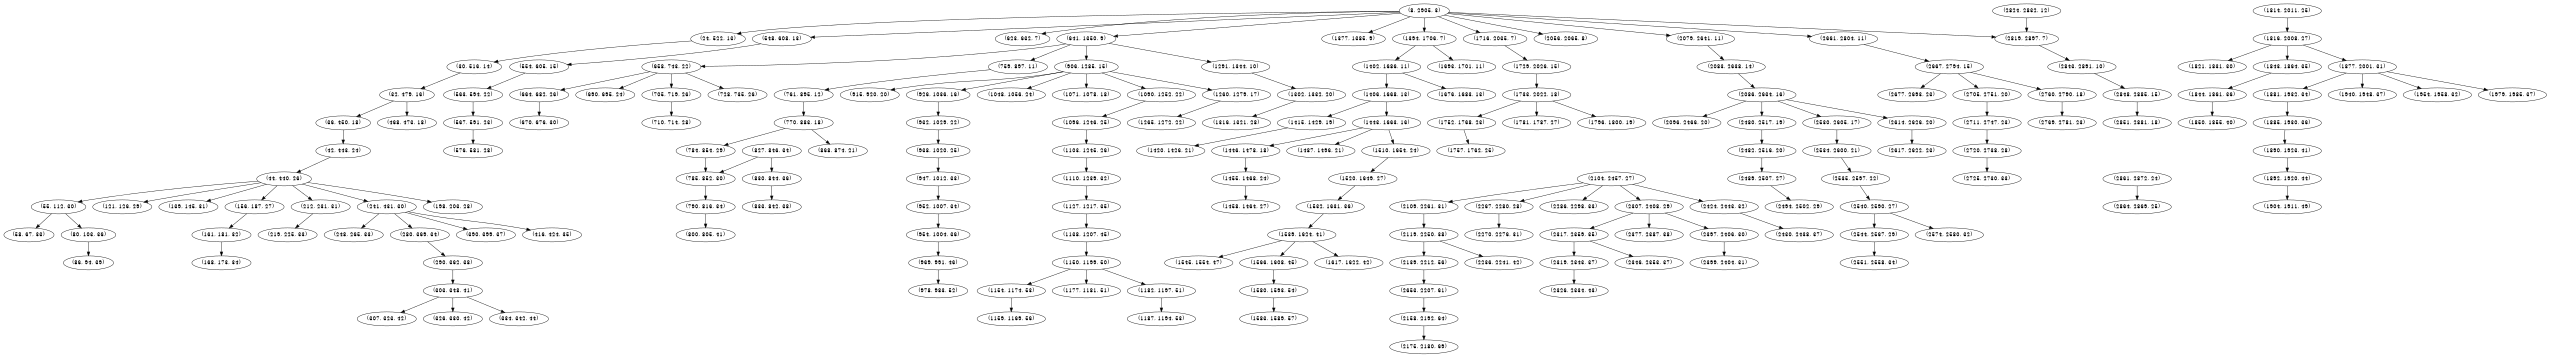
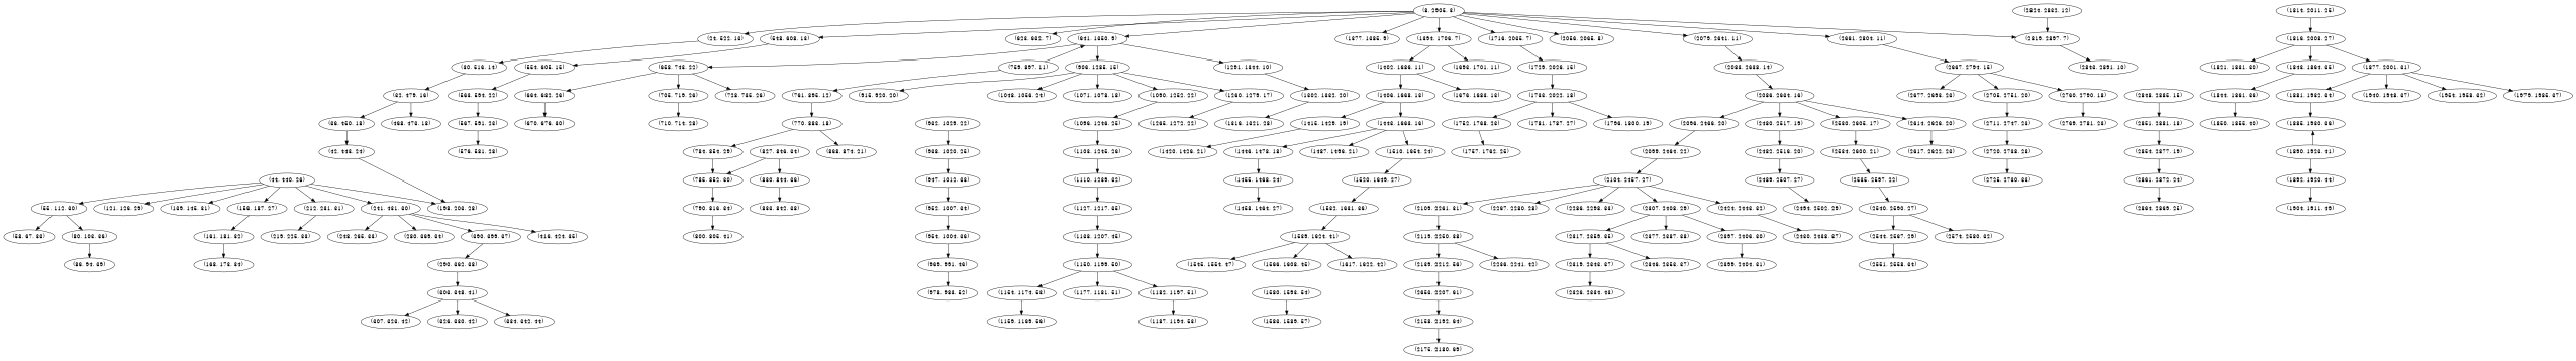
  digraph {
    "(8, 2905, 3)"
    "(24, 522, 13)"
    "(548, 608, 13)"
    "(623, 632, 7)"
    "(641, 1350, 9)"
    "(1377, 1385, 9)"
    "(1394, 1706, 7)"
    "(1716, 2035, 7)"
    "(2056, 2065, 8)"
    "(2079, 2641, 11)"
    "(2661, 2804, 11)"
    "(2819, 2897, 7)"
    "(30, 516, 14)"
    "(554, 605, 15)"
    "(658, 743, 22)"
    "(759, 897, 11)"
    "(906, 1285, 15)"
    "(1291, 1344, 10)"
    "(1402, 1686, 11)"
    "(1693, 1701, 11)"
    "(1729, 2026, 15)"
    "(2083, 2638, 14)"
    "(2667, 2794, 15)"
    "(2843, 2891, 10)"
    "(32, 479, 16)"
    "(36, 450, 18)"
    "(468, 473, 18)"
    "(42, 443, 24)"
    "(44, 440, 26)"
    "(55, 112, 30)"
    "(121, 126, 29)"
    "(139, 145, 31)"
    "(156, 187, 27)"
    "(198, 203, 28)"
    "(212, 231, 31)"
    "(241, 431, 30)"
    "(58, 67, 33)"
    "(80, 103, 36)"
    "(161, 181, 32)"
    "(219, 225, 33)"
    "(248, 265, 33)"
    "(280, 369, 34)"
    "(390, 399, 37)"
    "(416, 424, 35)"
    "(86, 94, 39)"
    "(168, 173, 34)"
    "(290, 362, 38)"
    "(303, 348, 41)"
    "(307, 323, 42)"
    "(326, 330, 42)"
    "(334, 342, 44)"
    "(563, 594, 22)"
    "(567, 591, 23)"
    "(576, 581, 28)"
    "(664, 682, 26)"
-   "(690, 695, 24)"
    "(705, 719, 26)"
    "(728, 735, 26)"
    "(761, 895, 12)"
    "(915, 920, 20)"
-   "(926, 1036, 16)"
    "(1048, 1056, 24)"
    "(1071, 1078, 18)"
    "(1090, 1252, 22)"
    "(1260, 1279, 17)"
    "(1302, 1332, 20)"
    "(670, 676, 30)"
    "(710, 714, 28)"
    "(770, 883, 18)"
    "(784, 854, 29)"
    "(868, 874, 21)"
    "(785, 852, 30)"
    "(790, 816, 34)"
    "(800, 805, 41)"
    "(827, 846, 34)"
    "(830, 844, 36)"
    "(833, 842, 38)"
    "(932, 1029, 22)"
    "(1096, 1246, 25)"
    "(1265, 1272, 22)"
    "(938, 1020, 25)"
    "(947, 1012, 33)"
    "(952, 1007, 34)"
    "(954, 1004, 36)"
    "(969, 991, 46)"
    "(978, 983, 52)"
    "(1103, 1245, 26)"
    "(1110, 1239, 32)"
    "(1127, 1217, 35)"
    "(1138, 1207, 45)"
    "(1150, 1199, 50)"
    "(1154, 1174, 53)"
    "(1177, 1181, 51)"
    "(1182, 1197, 51)"
    "(1159, 1169, 56)"
    "(1187, 1194, 53)"
    "(1316, 1321, 28)"
    "(1406, 1668, 13)"
    "(1676, 1683, 13)"
    "(1415, 1429, 19)"
    "(1443, 1663, 16)"
    "(1420, 1426, 21)"
    "(1446, 1478, 18)"
    "(1487, 1496, 21)"
    "(1510, 1654, 24)"
    "(1455, 1468, 24)"
    "(1520, 1649, 27)"
    "(1458, 1464, 27)"
    "(1532, 1631, 36)"
    "(1539, 1624, 41)"
    "(1545, 1554, 47)"
    "(1566, 1608, 45)"
    "(1617, 1622, 42)"
    "(1580, 1593, 54)"
    "(1583, 1589, 57)"
    "(1733, 2022, 18)"
    "(1752, 1768, 23)"
    "(1781, 1787, 27)"
    "(1796, 1800, 19)"
    "(1757, 1762, 25)"
    "(1814, 2011, 25)"
    "(1816, 2008, 27)"
    "(1821, 1831, 30)"
    "(1843, 1864, 35)"
    "(1877, 2001, 31)"
    "(1844, 1861, 36)"
    "(1881, 1932, 34)"
    "(1940, 1948, 37)"
    "(1954, 1958, 32)"
    "(1979, 1985, 37)"
    "(1850, 1855, 40)"
    "(1885, 1930, 36)"
    "(1890, 1923, 41)"
    n134 [label="(1892, 1920, 44)"]
    "(1904, 1911, 49)"
    "(2086, 2634, 16)"
    "(2096, 2466, 20)"
    "(2480, 2517, 19)"
    "(2530, 2605, 17)"
    "(2614, 2626, 20)"
+   "(2099, 2464, 22)"
    "(2482, 2516, 20)"
    "(2534, 2600, 21)"
    "(2617, 2622, 23)"
    "(2104, 2457, 27)"
    "(2109, 2261, 31)"
    "(2267, 2280, 28)"
    "(2286, 2298, 33)"
    "(2307, 2408, 29)"
    "(2424, 2443, 32)"
    "(2119, 2250, 38)"
-   "(2270, 2276, 31)"
    "(2317, 2359, 35)"
    "(2377, 2387, 38)"
    "(2397, 2406, 30)"
    "(2430, 2438, 37)"
    "(2139, 2212, 56)"
    "(2236, 2241, 42)"
    n159 [label="(2653, 2207, 61)"]
    "(2158, 2192, 64)"
    "(2175, 2180, 69)"
    "(2319, 2343, 37)"
    "(2346, 2353, 37)"
    "(2399, 2404, 31)"
    "(2326, 2334, 43)"
    "(2489, 2507, 27)"
    "(2494, 2502, 29)"
    "(2535, 2597, 22)"
    "(2540, 2590, 27)"
    "(2544, 2567, 29)"
    "(2574, 2580, 32)"
    "(2551, 2558, 34)"
    "(2677, 2693, 23)"
    "(2705, 2751, 20)"
    "(2760, 2790, 18)"
    "(2711, 2747, 23)"
    "(2769, 2781, 23)"
    "(2720, 2738, 28)"
    "(2725, 2730, 33)"
    "(2824, 2832, 12)"
    "(2848, 2885, 15)"
    "(2851, 2881, 18)"
+   "(2854, 2877, 19)"
    "(2861, 2872, 24)"
    "(2864, 2869, 25)"
    "(8, 2905, 3)" -> "(24, 522, 13)"
    "(8, 2905, 3)" -> "(548, 608, 13)"
    "(8, 2905, 3)" -> "(623, 632, 7)"
    "(8, 2905, 3)" -> "(641, 1350, 9)"
    "(8, 2905, 3)" -> "(1377, 1385, 9)"
    "(8, 2905, 3)" -> "(1394, 1706, 7)"
    "(8, 2905, 3)" -> "(1716, 2035, 7)"
    "(8, 2905, 3)" -> "(2056, 2065, 8)"
    "(8, 2905, 3)" -> "(2079, 2641, 11)"
    "(8, 2905, 3)" -> "(2661, 2804, 11)"
    "(8, 2905, 3)" -> "(2819, 2897, 7)"
    "(24, 522, 13)" -> "(30, 516, 14)"
    "(548, 608, 13)" -> "(554, 605, 15)"
    "(641, 1350, 9)" -> "(658, 743, 22)"
-   "(641, 1350, 9)" -> "(759, 897, 11)"
+   "(759, 897, 11)" -> "(641, 1350, 9)"
    "(641, 1350, 9)" -> "(906, 1285, 15)"
    "(641, 1350, 9)" -> "(1291, 1344, 10)"
    "(1394, 1706, 7)" -> "(1402, 1686, 11)"
    "(1394, 1706, 7)" -> "(1693, 1701, 11)"
    "(1716, 2035, 7)" -> "(1729, 2026, 15)"
    "(2079, 2641, 11)" -> "(2083, 2638, 14)"
    "(2661, 2804, 11)" -> "(2667, 2794, 15)"
    "(2819, 2897, 7)" -> "(2843, 2891, 10)"
    "(30, 516, 14)" -> "(32, 479, 16)"
    "(554, 605, 15)" -> "(563, 594, 22)"
    "(658, 743, 22)" -> "(664, 682, 26)"
-   "(658, 743, 22)" -> "(690, 695, 24)"
    "(658, 743, 22)" -> "(705, 719, 26)"
    "(658, 743, 22)" -> "(728, 735, 26)"
    "(759, 897, 11)" -> "(761, 895, 12)"
    "(906, 1285, 15)" -> "(915, 920, 20)"
-   "(906, 1285, 15)" -> "(926, 1036, 16)"
    "(906, 1285, 15)" -> "(1048, 1056, 24)"
    "(906, 1285, 15)" -> "(1071, 1078, 18)"
    "(906, 1285, 15)" -> "(1090, 1252, 22)"
    "(906, 1285, 15)" -> "(1260, 1279, 17)"
    "(1291, 1344, 10)" -> "(1302, 1332, 20)"
    "(1402, 1686, 11)" -> "(1406, 1668, 13)"
    "(1402, 1686, 11)" -> "(1676, 1683, 13)"
    "(1729, 2026, 15)" -> "(1733, 2022, 18)"
    "(2083, 2638, 14)" -> "(2086, 2634, 16)"
    "(2667, 2794, 15)" -> "(2677, 2693, 23)"
    "(2667, 2794, 15)" -> "(2705, 2751, 20)"
    "(2667, 2794, 15)" -> "(2760, 2790, 18)"
-   "(2843, 2891, 10)" -> "(2848, 2885, 15)"
    "(32, 479, 16)" -> "(36, 450, 18)"
    "(32, 479, 16)" -> "(468, 473, 18)"
    "(36, 450, 18)" -> "(42, 443, 24)"
-   "(42, 443, 24)" -> "(44, 440, 26)"
+   "(42, 443, 24)" -> "(198, 203, 28)"
    "(44, 440, 26)" -> "(55, 112, 30)"
    "(44, 440, 26)" -> "(121, 126, 29)"
    "(44, 440, 26)" -> "(139, 145, 31)"
    "(44, 440, 26)" -> "(156, 187, 27)"
    "(44, 440, 26)" -> "(198, 203, 28)"
    "(44, 440, 26)" -> "(212, 231, 31)"
    "(44, 440, 26)" -> "(241, 431, 30)"
    "(55, 112, 30)" -> "(58, 67, 33)"
    "(55, 112, 30)" -> "(80, 103, 36)"
    "(156, 187, 27)" -> "(161, 181, 32)"
    "(212, 231, 31)" -> "(219, 225, 33)"
    "(241, 431, 30)" -> "(248, 265, 33)"
    "(241, 431, 30)" -> "(280, 369, 34)"
    "(241, 431, 30)" -> "(390, 399, 37)"
    "(241, 431, 30)" -> "(416, 424, 35)"
    "(80, 103, 36)" -> "(86, 94, 39)"
    "(161, 181, 32)" -> "(168, 173, 34)"
-   "(280, 369, 34)" -> "(290, 362, 38)"
+   "(390, 399, 37)" -> "(290, 362, 38)"
    "(290, 362, 38)" -> "(303, 348, 41)"
    "(303, 348, 41)" -> "(307, 323, 42)"
    "(303, 348, 41)" -> "(326, 330, 42)"
    "(303, 348, 41)" -> "(334, 342, 44)"
    "(563, 594, 22)" -> "(567, 591, 23)"
    "(567, 591, 23)" -> "(576, 581, 28)"
    "(664, 682, 26)" -> "(670, 676, 30)"
    "(705, 719, 26)" -> "(710, 714, 28)"
    "(761, 895, 12)" -> "(770, 883, 18)"
-   "(926, 1036, 16)" -> "(932, 1029, 22)"
    "(1090, 1252, 22)" -> "(1096, 1246, 25)"
    "(1260, 1279, 17)" -> "(1265, 1272, 22)"
    "(1302, 1332, 20)" -> "(1316, 1321, 28)"
    "(770, 883, 18)" -> "(784, 854, 29)"
    "(770, 883, 18)" -> "(868, 874, 21)"
    "(784, 854, 29)" -> "(785, 852, 30)"
    "(785, 852, 30)" -> "(790, 816, 34)"
    "(790, 816, 34)" -> "(800, 805, 41)"
    "(827, 846, 34)" -> "(785, 852, 30)"
    "(827, 846, 34)" -> "(830, 844, 36)"
    "(830, 844, 36)" -> "(833, 842, 38)"
    "(932, 1029, 22)" -> "(938, 1020, 25)"
    "(1096, 1246, 25)" -> "(1103, 1245, 26)"
    "(938, 1020, 25)" -> "(947, 1012, 33)"
    "(947, 1012, 33)" -> "(952, 1007, 34)"
    "(952, 1007, 34)" -> "(954, 1004, 36)"
    "(954, 1004, 36)" -> "(969, 991, 46)"
    "(969, 991, 46)" -> "(978, 983, 52)"
    "(1103, 1245, 26)" -> "(1110, 1239, 32)"
    "(1110, 1239, 32)" -> "(1127, 1217, 35)"
    "(1127, 1217, 35)" -> "(1138, 1207, 45)"
    "(1138, 1207, 45)" -> "(1150, 1199, 50)"
    "(1150, 1199, 50)" -> "(1154, 1174, 53)"
    "(1150, 1199, 50)" -> "(1177, 1181, 51)"
    "(1150, 1199, 50)" -> "(1182, 1197, 51)"
    "(1154, 1174, 53)" -> "(1159, 1169, 56)"
    "(1182, 1197, 51)" -> "(1187, 1194, 53)"
    "(1406, 1668, 13)" -> "(1415, 1429, 19)"
    "(1406, 1668, 13)" -> "(1443, 1663, 16)"
    "(1415, 1429, 19)" -> "(1420, 1426, 21)"
    "(1443, 1663, 16)" -> "(1446, 1478, 18)"
    "(1443, 1663, 16)" -> "(1487, 1496, 21)"
    "(1443, 1663, 16)" -> "(1510, 1654, 24)"
    "(1446, 1478, 18)" -> "(1455, 1468, 24)"
    "(1510, 1654, 24)" -> "(1520, 1649, 27)"
    "(1455, 1468, 24)" -> "(1458, 1464, 27)"
    "(1520, 1649, 27)" -> "(1532, 1631, 36)"
    "(1532, 1631, 36)" -> "(1539, 1624, 41)"
    "(1539, 1624, 41)" -> "(1545, 1554, 47)"
    "(1539, 1624, 41)" -> "(1566, 1608, 45)"
    "(1539, 1624, 41)" -> "(1617, 1622, 42)"
-   "(1566, 1608, 45)" -> "(1580, 1593, 54)"
    "(1580, 1593, 54)" -> "(1583, 1589, 57)"
    "(1733, 2022, 18)" -> "(1752, 1768, 23)"
    "(1733, 2022, 18)" -> "(1781, 1787, 27)"
    "(1733, 2022, 18)" -> "(1796, 1800, 19)"
    "(1752, 1768, 23)" -> "(1757, 1762, 25)"
    "(1814, 2011, 25)" -> "(1816, 2008, 27)"
    "(1816, 2008, 27)" -> "(1821, 1831, 30)"
    "(1816, 2008, 27)" -> "(1843, 1864, 35)"
    "(1816, 2008, 27)" -> "(1877, 2001, 31)"
    "(1843, 1864, 35)" -> "(1844, 1861, 36)"
    "(1877, 2001, 31)" -> "(1881, 1932, 34)"
    "(1877, 2001, 31)" -> "(1940, 1948, 37)"
    "(1877, 2001, 31)" -> "(1954, 1958, 32)"
    "(1877, 2001, 31)" -> "(1979, 1985, 37)"
    "(1844, 1861, 36)" -> "(1850, 1855, 40)"
    "(1881, 1932, 34)" -> "(1885, 1930, 36)"
-   "(1885, 1930, 36)" -> "(1890, 1923, 41)"
+   "(1890, 1923, 41)" -> "(1885, 1930, 36)"
    "(1890, 1923, 41)" -> n134
    n134 -> "(1904, 1911, 49)"
    "(2086, 2634, 16)" -> "(2096, 2466, 20)"
    "(2086, 2634, 16)" -> "(2480, 2517, 19)"
    "(2086, 2634, 16)" -> "(2530, 2605, 17)"
    "(2086, 2634, 16)" -> "(2614, 2626, 20)"
+   "(2096, 2466, 20)" -> "(2099, 2464, 22)"
    "(2480, 2517, 19)" -> "(2482, 2516, 20)"
    "(2530, 2605, 17)" -> "(2534, 2600, 21)"
    "(2614, 2626, 20)" -> "(2617, 2622, 23)"
+   "(2099, 2464, 22)" -> "(2104, 2457, 27)"
    "(2482, 2516, 20)" -> "(2489, 2507, 27)"
    "(2534, 2600, 21)" -> "(2535, 2597, 22)"
    "(2104, 2457, 27)" -> "(2109, 2261, 31)"
    "(2104, 2457, 27)" -> "(2267, 2280, 28)"
    "(2104, 2457, 27)" -> "(2286, 2298, 33)"
    "(2104, 2457, 27)" -> "(2307, 2408, 29)"
    "(2104, 2457, 27)" -> "(2424, 2443, 32)"
    "(2109, 2261, 31)" -> "(2119, 2250, 38)"
-   "(2267, 2280, 28)" -> "(2270, 2276, 31)"
    "(2307, 2408, 29)" -> "(2317, 2359, 35)"
    "(2307, 2408, 29)" -> "(2377, 2387, 38)"
    "(2307, 2408, 29)" -> "(2397, 2406, 30)"
    "(2424, 2443, 32)" -> "(2430, 2438, 37)"
    "(2119, 2250, 38)" -> "(2139, 2212, 56)"
    "(2119, 2250, 38)" -> "(2236, 2241, 42)"
    "(2317, 2359, 35)" -> "(2319, 2343, 37)"
    "(2317, 2359, 35)" -> "(2346, 2353, 37)"
    "(2397, 2406, 30)" -> "(2399, 2404, 31)"
    "(2139, 2212, 56)" -> n159
    n159 -> "(2158, 2192, 64)"
    "(2158, 2192, 64)" -> "(2175, 2180, 69)"
    "(2319, 2343, 37)" -> "(2326, 2334, 43)"
    "(2489, 2507, 27)" -> "(2494, 2502, 29)"
    "(2535, 2597, 22)" -> "(2540, 2590, 27)"
    "(2540, 2590, 27)" -> "(2544, 2567, 29)"
    "(2540, 2590, 27)" -> "(2574, 2580, 32)"
    "(2544, 2567, 29)" -> "(2551, 2558, 34)"
    "(2705, 2751, 20)" -> "(2711, 2747, 23)"
    "(2760, 2790, 18)" -> "(2769, 2781, 23)"
    "(2711, 2747, 23)" -> "(2720, 2738, 28)"
    "(2720, 2738, 28)" -> "(2725, 2730, 33)"
    "(2824, 2832, 12)" -> "(2819, 2897, 7)"
    "(2848, 2885, 15)" -> "(2851, 2881, 18)"
+   "(2851, 2881, 18)" -> "(2854, 2877, 19)"
+   "(2854, 2877, 19)" -> "(2861, 2872, 24)"
    "(2861, 2872, 24)" -> "(2864, 2869, 25)"
  }
